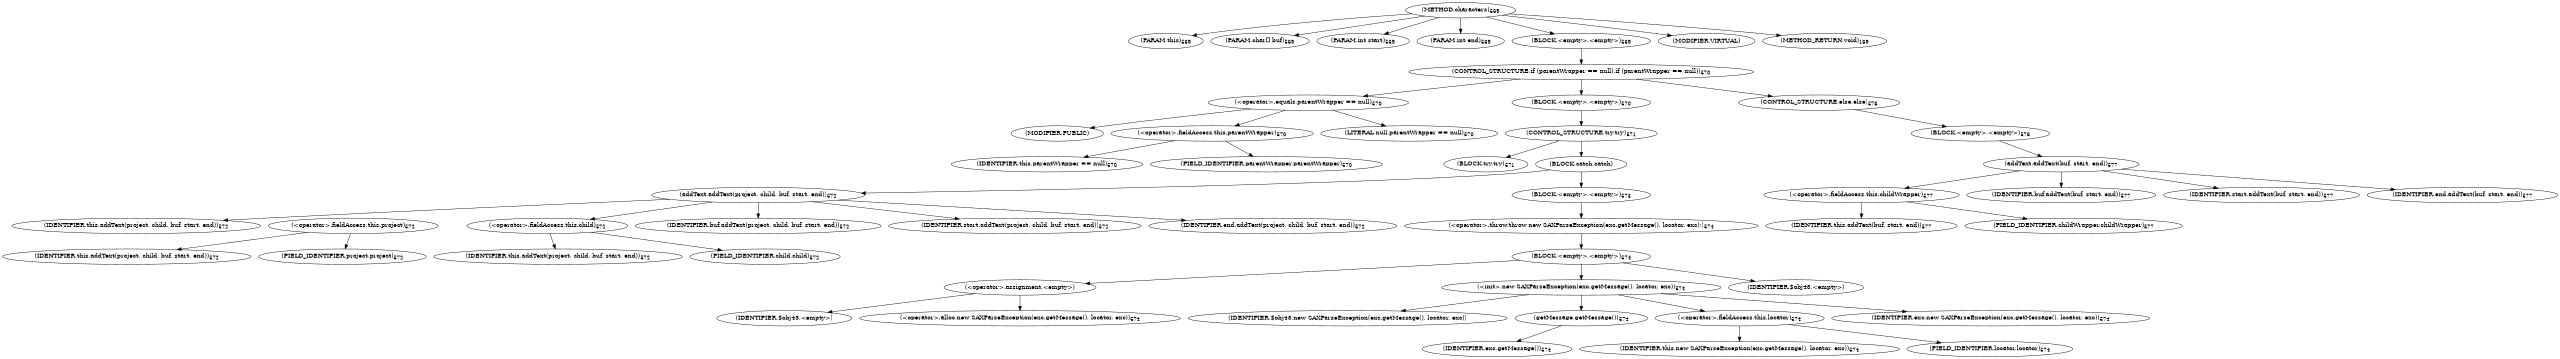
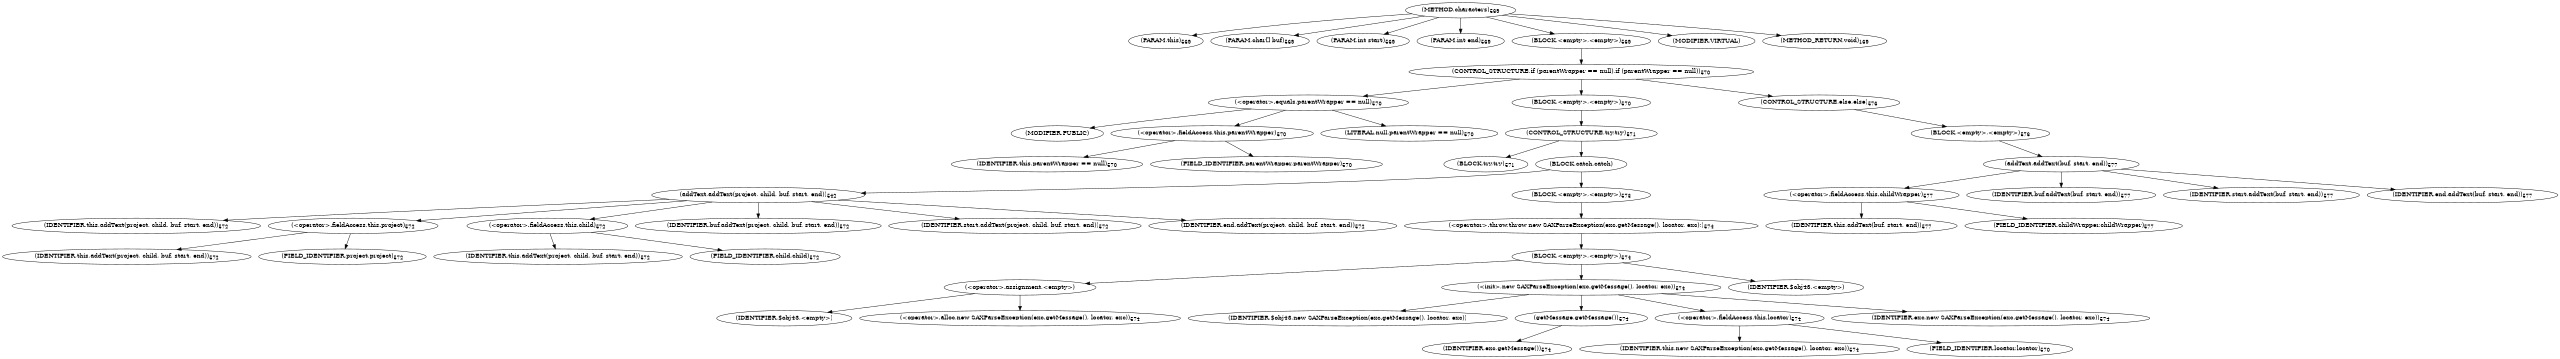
  digraph {
    n1 [label=<(METHOD,characters)<SUB>569</SUB>>]
    n2 [label=<(PARAM,this)<SUB>569</SUB>>]
    n3 [label=<(PARAM,char[] buf)<SUB>569</SUB>>]
    n4 [label=<(PARAM,int start)<SUB>569</SUB>>]
    n5 [label=<(PARAM,int end)<SUB>569</SUB>>]
    n6 [label=<(BLOCK,&lt;empty&gt;,&lt;empty&gt;)<SUB>569</SUB>>]
    n7 [label=<(MODIFIER,VIRTUAL)>]
    n8 [label=<(METHOD_RETURN,void)<SUB>169</SUB>>]
    n9 [label=<(CONTROL_STRUCTURE,if (parentWrapper == null),if (parentWrapper == null))<SUB>570</SUB>>]
    n10 [label=<(MODIFIER,PUBLIC)>]
    n11 [label=<(&lt;operator&gt;.equals,parentWrapper == null)<SUB>570</SUB>>]
    n12 [label=<(BLOCK,&lt;empty&gt;,&lt;empty&gt;)<SUB>570</SUB>>]
    n13 [label=<(CONTROL_STRUCTURE,else,else)<SUB>576</SUB>>]
    n14 [label=<(&lt;operator&gt;.fieldAccess,this.parentWrapper)<SUB>570</SUB>>]
    n15 [label=<(LITERAL,null,parentWrapper == null)<SUB>570</SUB>>]
    n16 [label=<(CONTROL_STRUCTURE,try,try)<SUB>571</SUB>>]
    n17 [label=<(BLOCK,&lt;empty&gt;,&lt;empty&gt;)<SUB>576</SUB>>]
    n18 [label=<(IDENTIFIER,this,parentWrapper == null)<SUB>570</SUB>>]
    n19 [label=<(FIELD_IDENTIFIER,parentWrapper,parentWrapper)<SUB>570</SUB>>]
    n20 [label=<(BLOCK,try,try)<SUB>571</SUB>>]
    n21 [label=<(BLOCK,catch,catch)>]
-   n22 [label=<(addText,addText(project, child, buf, start, end))<SUB>572</SUB>>]
+   n22 [label=<(addText,addText(project, child, buf, start, end))<SUB>542</SUB>>]
    n23 [label=<(BLOCK,&lt;empty&gt;,&lt;empty&gt;)<SUB>573</SUB>>]
    n24 [label=<(IDENTIFIER,this,addText(project, child, buf, start, end))<SUB>572</SUB>>]
    n25 [label=<(&lt;operator&gt;.fieldAccess,this.project)<SUB>572</SUB>>]
    n26 [label=<(&lt;operator&gt;.fieldAccess,this.child)<SUB>572</SUB>>]
    n27 [label=<(IDENTIFIER,buf,addText(project, child, buf, start, end))<SUB>572</SUB>>]
    n28 [label=<(IDENTIFIER,start,addText(project, child, buf, start, end))<SUB>572</SUB>>]
    n29 [label=<(IDENTIFIER,end,addText(project, child, buf, start, end))<SUB>572</SUB>>]
    n30 [label=<(IDENTIFIER,this,addText(project, child, buf, start, end))<SUB>572</SUB>>]
    n31 [label=<(FIELD_IDENTIFIER,project,project)<SUB>572</SUB>>]
    n32 [label=<(IDENTIFIER,this,addText(project, child, buf, start, end))<SUB>572</SUB>>]
    n33 [label=<(FIELD_IDENTIFIER,child,child)<SUB>572</SUB>>]
    n34 [label=<(&lt;operator&gt;.throw,throw new SAXParseException(exc.getMessage(), locator, exc);)<SUB>574</SUB>>]
    n35 [label=<(BLOCK,&lt;empty&gt;,&lt;empty&gt;)<SUB>574</SUB>>]
    n36 [label=<(&lt;operator&gt;.assignment,&lt;empty&gt;)>]
    n37 [label=<(&lt;init&gt;,new SAXParseException(exc.getMessage(), locator, exc))<SUB>574</SUB>>]
    n38 [label=<(IDENTIFIER,$obj43,&lt;empty&gt;)>]
    n39 [label=<(IDENTIFIER,$obj43,&lt;empty&gt;)>]
    n40 [label=<(&lt;operator&gt;.alloc,new SAXParseException(exc.getMessage(), locator, exc))<SUB>574</SUB>>]
    n41 [label=<(IDENTIFIER,$obj43,new SAXParseException(exc.getMessage(), locator, exc))>]
    n42 [label=<(getMessage,getMessage())<SUB>574</SUB>>]
    n43 [label=<(&lt;operator&gt;.fieldAccess,this.locator)<SUB>574</SUB>>]
    n44 [label=<(IDENTIFIER,exc,new SAXParseException(exc.getMessage(), locator, exc))<SUB>574</SUB>>]
    n45 [label=<(IDENTIFIER,exc,getMessage())<SUB>574</SUB>>]
    n46 [label=<(IDENTIFIER,this,new SAXParseException(exc.getMessage(), locator, exc))<SUB>574</SUB>>]
-   n47 [label=<(FIELD_IDENTIFIER,locator,locator)<SUB>574</SUB>>]
+   n47 [label=<(FIELD_IDENTIFIER,locator,locator)<SUB>570</SUB>>]
    n48 [label=<(addText,addText(buf, start, end))<SUB>577</SUB>>]
    n49 [label=<(&lt;operator&gt;.fieldAccess,this.childWrapper)<SUB>577</SUB>>]
    n50 [label=<(IDENTIFIER,buf,addText(buf, start, end))<SUB>577</SUB>>]
    n51 [label=<(IDENTIFIER,start,addText(buf, start, end))<SUB>577</SUB>>]
    n52 [label=<(IDENTIFIER,end,addText(buf, start, end))<SUB>577</SUB>>]
    n53 [label=<(IDENTIFIER,this,addText(buf, start, end))<SUB>577</SUB>>]
    n54 [label=<(FIELD_IDENTIFIER,childWrapper,childWrapper)<SUB>577</SUB>>]
    n1 -> n2
    n1 -> n3
    n1 -> n4
    n1 -> n5
    n1 -> n6
    n1 -> n7
    n1 -> n8
    n6 -> n9
    n9 -> n11
    n9 -> n12
    n9 -> n13
    n11 -> n10
    n11 -> n14
    n11 -> n15
    n12 -> n16
    n13 -> n17
    n14 -> n18
    n14 -> n19
    n16 -> n20
    n16 -> n21
    n17 -> n48
    n21 -> n22
    n21 -> n23
    n22 -> n24
+   n22 -> n25
    n22 -> n26
    n22 -> n27
    n22 -> n28
    n22 -> n29
    n23 -> n34
    n25 -> n30
    n25 -> n31
    n26 -> n32
    n26 -> n33
    n34 -> n35
    n35 -> n36
    n35 -> n37
    n35 -> n38
    n36 -> n39
    n36 -> n40
    n37 -> n41
    n37 -> n42
    n37 -> n43
    n37 -> n44
    n42 -> n45
    n43 -> n46
    n43 -> n47
    n48 -> n49
    n48 -> n50
    n48 -> n51
    n48 -> n52
    n49 -> n53
    n49 -> n54
  }
